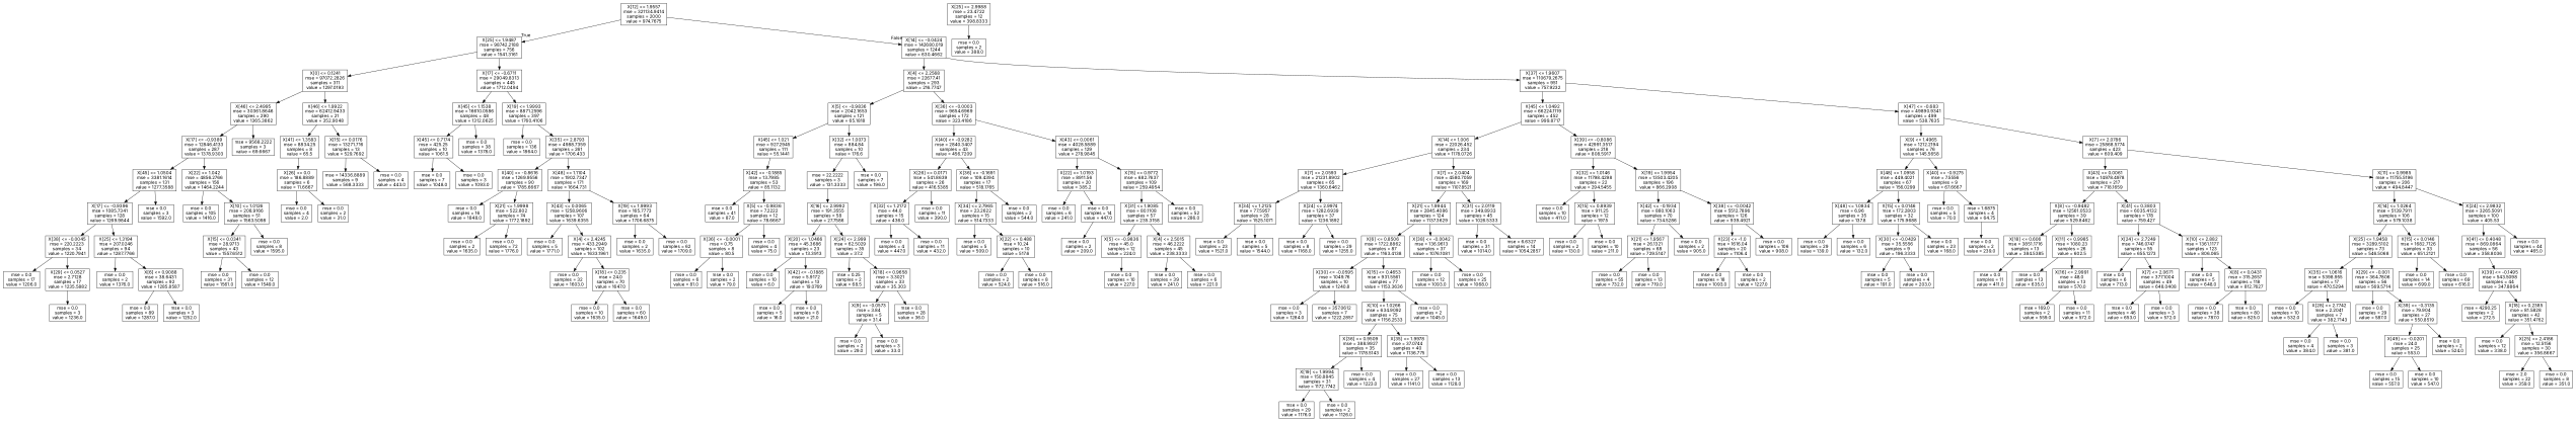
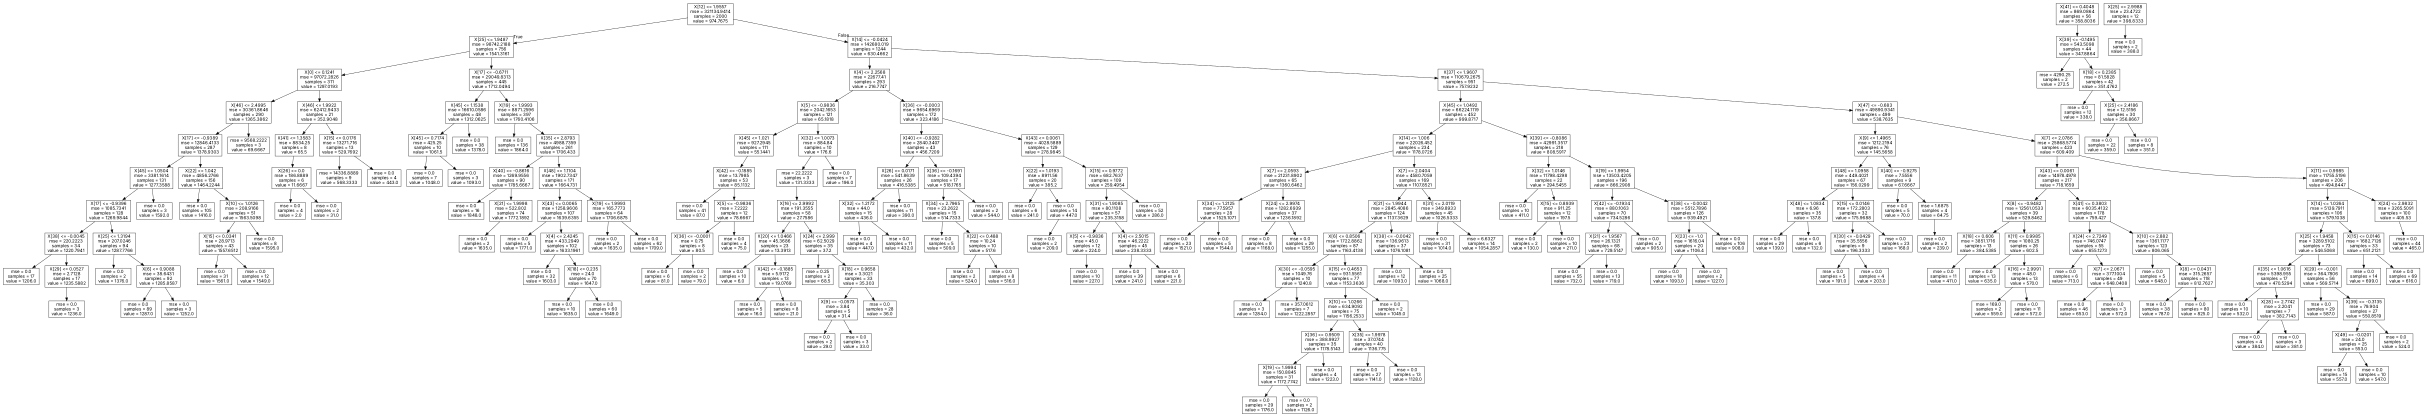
  digraph {
    fontname=Inter
    node [fontname=Inter shape=box]
    edge [fontname=Inter]
    n1 [label="X[12] <= 1.9557\nmse = 321134.9414\nsamples = 2000\nvalue = 974.7675"]
    n2 [label="X[25] <= 1.9487\nmse = 98742.2188\nsamples = 756\nvalue = 1541.3161"]
    n3 [label="X[14] <= -0.0424\nmse = 142680.019\nsamples = 1244\nvalue = 630.4662"]
    n4 [label="X[0] <= 0.1241\nmse = 97072.2826\nsamples = 311\nvalue = 1297.0193"]
    n5 [label="X[17] <= -0.6711\nmse = 29049.8313\nsamples = 445\nvalue = 1712.0494"]
    n6 [label="X[4] <= 2.2568\nmse = 22677.41\nsamples = 293\nvalue = 216.7747"]
    n7 [label="X[37] <= 1.9607\nmse = 110679.2675\nsamples = 951\nvalue = 757.9232"]
    n8 [label="X[46] <= 2.4995\nmse = 30361.8646\nsamples = 290\nvalue = 1365.3862"]
    n9 [label="X[46] <= 1.9922\nmse = 62412.9433\nsamples = 21\nvalue = 352.9048"]
    n10 [label="X[45] <= 1.1538\nmse = 16610.0586\nsamples = 48\nvalue = 1312.0625"]
    n11 [label="X[19] <= 1.9993\nmse = 8871.2596\nsamples = 397\nvalue = 1760.4106"]
    n12 [label="X[17] <= -0.9389\nmse = 12846.4133\nsamples = 287\nvalue = 1378.9303"]
    n13 [label="mse = 9568.2222\nsamples = 3\nvalue = 69.6667"]
    n14 [label="X[41] <= 1.3583\nmse = 8834.25\nsamples = 8\nvalue = 65.5"]
    n15 [label="X[15] <= 0.0176\nmse = 13271.716\nsamples = 13\nvalue = 529.7692"]
    n16 [label="X[45] <= 1.0504\nmse = 3381.1614\nsamples = 131\nvalue = 1277.3588"]
    n17 [label="X[22] <= 1.042\nmse = 4856.2766\nsamples = 156\nvalue = 1464.2244"]
    n18 [label="X[17] <= -0.9396\nmse = 1085.7341\nsamples = 128\nvalue = 1269.9844"]
    n19 [label="mse = 0.0\nsamples = 3\nvalue = 1592.0"]
    n20 [label="mse = 0.0\nsamples = 105\nvalue = 1416.0"]
    n21 [label="X[10] <= 1.0126\nmse = 208.9166\nsamples = 51\nvalue = 1563.5098"]
    n22 [label="X[38] <= -0.0045\nmse = 220.2223\nsamples = 34\nvalue = 1220.7941"]
    n23 [label="X[25] <= 1.3194\nmse = 207.0246\nsamples = 94\nvalue = 1287.7766"]
    n24 [label="mse = 0.0\nsamples = 17\nvalue = 1206.0"]
    n25 [label="X[29] <= 0.0527\nmse = 2.7128\nsamples = 17\nvalue = 1235.5882"]
    n26 [label="mse = 0.0\nsamples = 2\nvalue = 1376.0"]
    n27 [label="X[6] <= 0.9088\nmse = 38.6431\nsamples = 92\nvalue = 1285.8587"]
    n28 [label="mse = 0.0\nsamples = 3\nvalue = 1236.0"]
    n29 [label="mse = 0.0\nsamples = 89\nvalue = 1287.0"]
    n30 [label="mse = 0.0\nsamples = 3\nvalue = 1252.0"]
    n31 [label="X[15] <= 0.0341\nmse = 28.9713\nsamples = 43\nvalue = 1557.6512"]
    n32 [label="mse = 0.0\nsamples = 8\nvalue = 1595.0"]
    n33 [label="mse = 0.0\nsamples = 31\nvalue = 1561.0"]
    n34 [label="mse = 0.0\nsamples = 12\nvalue = 1549.0"]
    n35 [label="X[26] <= 0.0\nmse = 186.8889\nsamples = 6\nvalue = 11.6667"]
    n36 [label="mse = 14336.8889\nsamples = 9\nvalue = 568.3333"]
    n37 [label="mse = 0.0\nsamples = 4\nvalue = 443.0"]
    n38 [label="mse = 0.0\nsamples = 4\nvalue = 2.0"]
    n39 [label="mse = 0.0\nsamples = 2\nvalue = 31.0"]
    n40 [label="X[45] <= 0.7174\nmse = 425.25\nsamples = 10\nvalue = 1061.5"]
    n41 [label="mse = 0.0\nsamples = 38\nvalue = 1378.0"]
    n42 [label="mse = 0.0\nsamples = 136\nvalue = 1864.0"]
    n43 [label="X[35] <= 2.8793\nmse = 4988.7359\nsamples = 261\nvalue = 1706.433"]
    n44 [label="mse = 0.0\nsamples = 7\nvalue = 1048.0"]
    n45 [label="mse = 0.0\nsamples = 3\nvalue = 1093.0"]
    n46 [label="X[40] <= -0.8616\nmse = 1269.9556\nsamples = 90\nvalue = 1785.6667"]
    n47 [label="X[48] <= 1.1104\nmse = 1902.7347\nsamples = 171\nvalue = 1664.731"]
    n48 [label="mse = 0.0\nsamples = 16\nvalue = 1848.0"]
    n49 [label="X[21] <= 1.9998\nmse = 522.802\nsamples = 74\nvalue = 1772.1892"]
    n50 [label="X[43] <= 0.0065\nmse = 1258.9606\nsamples = 107\nvalue = 1639.6355"]
    n51 [label="X[19] <= 1.9993\nmse = 165.7773\nsamples = 64\nvalue = 1706.6875"]
    n52 [label="mse = 0.0\nsamples = 2\nvalue = 1635.0"]
-   n53 [label="mse = 0.0\nsamples = 72\nvalue = 1776.0"]
    n54 [label="mse = 0.0\nsamples = 5\nvalue = 1771.0"]
    n55 [label="X[4] <= 2.4245\nmse = 433.2949\nsamples = 102\nvalue = 1633.1961"]
    n56 [label="mse = 0.0\nsamples = 2\nvalue = 1635.0"]
    n57 [label="mse = 0.0\nsamples = 62\nvalue = 1709.0"]
    n58 [label="mse = 0.0\nsamples = 32\nvalue = 1603.0"]
    n59 [label="X[18] <= 0.235\nmse = 24.0\nsamples = 70\nvalue = 1647.0"]
    n60 [label="mse = 0.0\nsamples = 10\nvalue = 1635.0"]
    n61 [label="mse = 0.0\nsamples = 60\nvalue = 1649.0"]
    n62 [label="X[5] <= -0.9836\nmse = 2042.1653\nsamples = 121\nvalue = 65.1818"]
    n63 [label="X[36] <= -0.0003\nmse = 9654.6969\nsamples = 172\nvalue = 323.4186"]
    n64 [label="X[45] <= 1.0492\nmse = 66224.1119\nsamples = 452\nvalue = 999.8717"]
    n65 [label="X[47] <= -0.683\nmse = 49890.9341\nsamples = 499\nvalue = 538.7635"]
    n66 [label="X[45] <= 1.021\nmse = 927.2945\nsamples = 111\nvalue = 55.1441"]
    n67 [label="X[32] <= 1.0073\nmse = 884.84\nsamples = 10\nvalue = 176.6"]
    n68 [label="X[40] <= -0.9282\nmse = 2840.3407\nsamples = 43\nvalue = 456.7209"]
    n69 [label="X[43] <= 0.0061\nmse = 4028.5889\nsamples = 129\nvalue = 278.9845"]
    n70 [label="X[42] <= -0.1885\nmse = 13.7985\nsamples = 53\nvalue = 85.1132"]
    n71 [label="mse = 22.2222\nsamples = 3\nvalue = 131.3333"]
    n72 [label="mse = 0.0\nsamples = 7\nvalue = 196.0"]
    n73 [label="mse = 0.0\nsamples = 41\nvalue = 87.0"]
    n74 [label="X[5] <= -0.9836\nmse = 7.2222\nsamples = 12\nvalue = 78.6667"]
    n75 [label="X[16] <= 2.9992\nmse = 191.3555\nsamples = 58\nvalue = 27.7586"]
    n76 [label="X[20] <= 1.0466\nmse = 45.3686\nsamples = 23\nvalue = 13.3913"]
    n77 [label="X[24] <= 2.999\nmse = 62.5029\nsamples = 35\nvalue = 37.2"]
    n78 [label="X[36] <= -0.0001\nmse = 0.75\nsamples = 8\nvalue = 80.5"]
    n79 [label="mse = 0.0\nsamples = 4\nvalue = 75.0"]
    n80 [label="mse = 0.0\nsamples = 6\nvalue = 81.0"]
    n81 [label="mse = 0.0\nsamples = 2\nvalue = 79.0"]
    n82 [label="mse = 0.0\nsamples = 10\nvalue = 6.0"]
    n83 [label="X[42] <= -0.1885\nmse = 5.9172\nsamples = 13\nvalue = 19.0769"]
    n84 [label="mse = 0.25\nsamples = 2\nvalue = 68.5"]
    n85 [label="X[18] <= 0.9658\nmse = 3.3021\nsamples = 33\nvalue = 35.303"]
    n86 [label="mse = 0.0\nsamples = 5\nvalue = 16.0"]
    n87 [label="mse = 0.0\nsamples = 8\nvalue = 21.0"]
    n88 [label="X[9] <= -0.0573\nmse = 3.84\nsamples = 5\nvalue = 31.4"]
    n89 [label="mse = 0.0\nsamples = 28\nvalue = 36.0"]
    n90 [label="mse = 0.0\nsamples = 2\nvalue = 29.0"]
    n91 [label="mse = 0.0\nsamples = 3\nvalue = 33.0"]
    n92 [label="X[26] <= 0.0171\nmse = 541.8639\nsamples = 26\nvalue = 416.5385"]
    n93 [label="X[36] <= -0.1691\nmse = 109.4394\nsamples = 17\nvalue = 518.1765"]
    n94 [label="X[22] <= 1.0193\nmse = 8911.56\nsamples = 20\nvalue = 385.2"]
    n95 [label="X[15] <= 0.9772\nmse = 682.7637\nsamples = 109\nvalue = 259.4954"]
    n96 [label="X[32] <= 1.2172\nmse = 44.0\nsamples = 15\nvalue = 436.0"]
    n97 [label="mse = 0.0\nsamples = 11\nvalue = 390.0"]
    n98 [label="X[34] <= 2.7965\nmse = 23.2622\nsamples = 15\nvalue = 514.7333"]
    n99 [label="mse = 0.0\nsamples = 2\nvalue = 544.0"]
    n100 [label="mse = 0.0\nsamples = 4\nvalue = 447.0"]
    n101 [label="mse = 0.0\nsamples = 11\nvalue = 432.0"]
    n102 [label="mse = 0.0\nsamples = 5\nvalue = 509.0"]
    n103 [label="X[22] <= 0.488\nmse = 10.24\nsamples = 10\nvalue = 517.6"]
    n104 [label="mse = 0.0\nsamples = 2\nvalue = 524.0"]
    n105 [label="mse = 0.0\nsamples = 8\nvalue = 516.0"]
    n106 [label="mse = 0.0\nsamples = 6\nvalue = 241.0"]
    n107 [label="mse = 0.0\nsamples = 14\nvalue = 447.0"]
    n108 [label="X[31] <= 1.9085\nmse = 80.1108\nsamples = 57\nvalue = 235.3158"]
    n109 [label="mse = 0.0\nsamples = 52\nvalue = 286.0"]
    n110 [label="mse = 0.0\nsamples = 2\nvalue = 209.0"]
    n111 [label="X[5] <= -0.9836\nmse = 45.0\nsamples = 12\nvalue = 224.0"]
    n112 [label="X[4] <= 2.5015\nmse = 46.2222\nsamples = 45\nvalue = 238.3333"]
    n113 [label="mse = 0.0\nsamples = 10\nvalue = 227.0"]
    n114 [label="mse = 0.0\nsamples = 39\nvalue = 241.0"]
    n115 [label="mse = 0.0\nsamples = 6\nvalue = 221.0"]
    n116 [label="X[14] <= 1.006\nmse = 22026.452\nsamples = 234\nvalue = 1178.0726"]
    n117 [label="X[39] <= -0.8086\nmse = 42991.3517\nsamples = 218\nvalue = 808.5917"]
    n118 [label="X[9] <= 1.4965\nmse = 1212.2194\nsamples = 76\nvalue = 145.5658"]
    n119 [label="X[7] <= 2.0786\nmse = 25868.5774\nsamples = 423\nvalue = 609.409"]
    n120 [label="X[7] <= 2.0593\nmse = 21231.8902\nsamples = 65\nvalue = 1360.6462"]
    n121 [label="X[7] <= 2.0404\nmse = 4580.7059\nsamples = 169\nvalue = 1107.8521"]
    n122 [label="X[32] <= 1.0146\nmse = 11798.4298\nsamples = 22\nvalue = 294.5455"]
    n123 [label="X[19] <= 1.9954\nmse = 13503.4205\nsamples = 196\nvalue = 866.2908"]
    n124 [label="X[34] <= 1.2125\nmse = 77.5957\nsamples = 28\nvalue = 1525.1071"]
    n125 [label="X[24] <= 2.9974\nmse = 1282.6939\nsamples = 37\nvalue = 1236.1892"]
    n126 [label="X[21] <= 1.9944\nmse = 2845.4086\nsamples = 124\nvalue = 1137.3629"]
    n127 [label="X[31] <= 2.0119\nmse = 349.8933\nsamples = 45\nvalue = 1026.5333"]
    n128 [label="mse = 0.0\nsamples = 23\nvalue = 1521.0"]
    n129 [label="mse = 0.0\nsamples = 5\nvalue = 1544.0"]
    n130 [label="mse = 0.0\nsamples = 8\nvalue = 1168.0"]
    n131 [label="mse = 0.0\nsamples = 29\nvalue = 1255.0"]
    n132 [label="X[6] <= 0.8506\nmse = 1722.8862\nsamples = 87\nvalue = 1163.4138"]
    n133 [label="X[38] <= -0.0042\nmse = 136.9613\nsamples = 37\nvalue = 1076.1081"]
    n134 [label="mse = 0.0\nsamples = 31\nvalue = 1014.0"]
    n135 [label="mse = 6.6327\nsamples = 14\nvalue = 1054.2857"]
    n136 [label="X[30] <= -0.0595\nmse = 1049.76\nsamples = 10\nvalue = 1240.8"]
    n137 [label="X[15] <= 0.4653\nmse = 931.5561\nsamples = 77\nvalue = 1153.3636"]
    n138 [label="mse = 0.0\nsamples = 12\nvalue = 1093.0"]
    n139 [label="mse = 0.0\nsamples = 25\nvalue = 1068.0"]
    n140 [label="mse = 0.0\nsamples = 3\nvalue = 1284.0"]
    n141 [label="mse = 357.0612\nsamples = 7\nvalue = 1222.2857"]
    n142 [label="X[10] <= 1.0266\nmse = 634.9092\nsamples = 75\nvalue = 1156.2533"]
    n143 [label="mse = 0.0\nsamples = 2\nvalue = 1045.0"]
    n144 [label="X[36] <= 0.9509\nmse = 388.9927\nsamples = 35\nvalue = 1178.5143"]
    n145 [label="X[35] <= 1.9978\nmse = 37.0744\nsamples = 40\nvalue = 1136.775"]
    n146 [label="X[19] <= 1.9994\nmse = 150.8845\nsamples = 31\nvalue = 1172.7742"]
    n147 [label="mse = 0.0\nsamples = 4\nvalue = 1223.0"]
    n148 [label="mse = 0.0\nsamples = 27\nvalue = 1141.0"]
    n149 [label="mse = 0.0\nsamples = 13\nvalue = 1128.0"]
    n150 [label="mse = 0.0\nsamples = 29\nvalue = 1176.0"]
    n151 [label="mse = 0.0\nsamples = 2\nvalue = 1126.0"]
    n152 [label="mse = 0.0\nsamples = 10\nvalue = 411.0"]
    n153 [label="X[15] <= 0.8939\nmse = 911.25\nsamples = 12\nvalue = 197.5"]
    n154 [label="X[42] <= -0.1934\nmse = 880.1063\nsamples = 70\nvalue = 734.5286"]
    n155 [label="X[38] <= -0.0042\nmse = 5512.7896\nsamples = 126\nvalue = 939.4921"]
    n156 [label="mse = 0.0\nsamples = 2\nvalue = 130.0"]
    n157 [label="mse = 0.0\nsamples = 10\nvalue = 211.0"]
    n158 [label="X[21] <= 1.9567\nmse = 26.1321\nsamples = 68\nvalue = 729.5147"]
    n159 [label="mse = 0.0\nsamples = 2\nvalue = 905.0"]
    n160 [label="X[23] <= -1.0\nmse = 1616.04\nsamples = 20\nvalue = 1106.4"]
    n161 [label="mse = 0.0\nsamples = 106\nvalue = 908.0"]
    n162 [label="mse = 0.0\nsamples = 55\nvalue = 732.0"]
    n163 [label="mse = 0.0\nsamples = 13\nvalue = 719.0"]
    n164 [label="mse = 0.0\nsamples = 18\nvalue = 1093.0"]
    n165 [label="mse = 0.0\nsamples = 2\nvalue = 1227.0"]
    n166 [label="X[48] <= 1.0958\nmse = 449.4021\nsamples = 67\nvalue = 156.0299"]
    n167 [label="X[40] <= -0.9275\nmse = 7.5556\nsamples = 9\nvalue = 67.6667"]
    n168 [label="X[43] <= 0.0061\nmse = 14978.4978\nsamples = 217\nvalue = 718.1659"]
    n169 [label="X[11] <= 0.9985\nmse = 11755.5196\nsamples = 206\nvalue = 494.8447"]
    n170 [label="X[48] <= 1.0834\nmse = 6.96\nsamples = 35\nvalue = 137.8"]
    n171 [label="X[15] <= 0.0146\nmse = 172.2803\nsamples = 32\nvalue = 175.9688"]
    n172 [label="mse = 0.0\nsamples = 5\nvalue = 70.0"]
    n173 [label="mse = 1.6875\nsamples = 4\nvalue = 64.75"]
    n174 [label="mse = 0.0\nsamples = 29\nvalue = 139.0"]
    n175 [label="mse = 0.0\nsamples = 6\nvalue = 132.0"]
    n176 [label="X[30] <= -0.0429\nmse = 35.5556\nsamples = 9\nvalue = 196.3333"]
    n177 [label="mse = 0.0\nsamples = 23\nvalue = 168.0"]
    n178 [label="mse = 0.0\nsamples = 5\nvalue = 191.0"]
    n179 [label="mse = 0.0\nsamples = 4\nvalue = 203.0"]
    n180 [label="mse = 0.0\nsamples = 2\nvalue = 239.0"]
    n181 [label="X[8] <= -0.9482\nmse = 12561.0533\nsamples = 39\nvalue = 529.8462"]
    n182 [label="X[41] <= 0.3803\nmse = 6035.4132\nsamples = 178\nvalue = 759.427"]
    n183 [label="X[14] <= 1.0264\nmse = 5139.7911\nsamples = 106\nvalue = 579.1038"]
    n184 [label="X[24] <= 2.9832\nmse = 3265.5091\nsamples = 100\nvalue = 405.53"]
    n185 [label="X[18] <= 0.606\nmse = 3851.1716\nsamples = 13\nvalue = 384.5385"]
-   n186 [label="X[11] <= 0.9985\nmse = 1080.23\nsamples = 26\nvalue = 602.5"]
+   n186 [label="X[11] <= 0.9985\nmse = 1080.25\nsamples = 26\nvalue = 602.5"]
    n187 [label="X[24] <= 2.7249\nmse = 746.0747\nsamples = 55\nvalue = 655.1273"]
    n188 [label="X[10] <= 2.882\nmse = 1361.1177\nsamples = 123\nvalue = 806.065"]
    n189 [label="mse = 0.0\nsamples = 11\nvalue = 411.0"]
    n190 [label="mse = 0.0\nsamples = 13\nvalue = 635.0"]
    n191 [label="X[16] <= 2.9991\nmse = 48.0\nsamples = 13\nvalue = 570.0"]
    n192 [label="mse = 169.0\nsamples = 2\nvalue = 559.0"]
    n193 [label="mse = 0.0\nsamples = 11\nvalue = 572.0"]
    n194 [label="mse = 0.0\nsamples = 6\nvalue = 713.0"]
    n195 [label="X[7] <= 2.0671\nmse = 377.1004\nsamples = 49\nvalue = 648.0408"]
    n196 [label="mse = 0.0\nsamples = 5\nvalue = 648.0"]
    n197 [label="X[8] <= 0.0431\nmse = 315.2657\nsamples = 118\nvalue = 812.7627"]
    n198 [label="mse = 0.0\nsamples = 46\nvalue = 653.0"]
    n199 [label="mse = 0.0\nsamples = 3\nvalue = 572.0"]
    n200 [label="mse = 0.0\nsamples = 38\nvalue = 787.0"]
    n201 [label="mse = 0.0\nsamples = 80\nvalue = 825.0"]
    n202 [label="X[25] <= 1.9458\nmse = 3289.5102\nsamples = 73\nvalue = 546.5068"]
    n203 [label="X[15] <= 0.0146\nmse = 1682.7126\nsamples = 33\nvalue = 651.2121"]
    n204 [label="X[41] <= 0.4048\nmse = 869.0864\nsamples = 56\nvalue = 358.8036"]
    n205 [label="mse = 0.0\nsamples = 44\nvalue = 465.0"]
    n206 [label="X[35] <= 1.0616\nmse = 5398.955\nsamples = 17\nvalue = 470.5294"]
    n207 [label="X[29] <= -0.001\nmse = 364.7806\nsamples = 56\nvalue = 569.5714"]
    n208 [label="mse = 0.0\nsamples = 14\nvalue = 699.0"]
    n209 [label="mse = 0.0\nsamples = 69\nvalue = 616.0"]
    n210 [label="mse = 0.0\nsamples = 10\nvalue = 532.0"]
    n211 [label="X[28] <= 2.7742\nmse = 2.2041\nsamples = 7\nvalue = 382.7143"]
    n212 [label="mse = 0.0\nsamples = 29\nvalue = 587.0"]
    n213 [label="X[39] <= -0.3135\nmse = 79.904\nsamples = 27\nvalue = 550.8519"]
    n214 [label="mse = 0.0\nsamples = 4\nvalue = 384.0"]
    n215 [label="mse = 0.0\nsamples = 3\nvalue = 381.0"]
    n216 [label="X[49] <= -0.0201\nmse = 24.0\nsamples = 25\nvalue = 553.0"]
    n217 [label="mse = 0.0\nsamples = 2\nvalue = 524.0"]
    n218 [label="mse = 0.0\nsamples = 15\nvalue = 557.0"]
    n219 [label="mse = 0.0\nsamples = 10\nvalue = 547.0"]
    n220 [label="X[39] <= -0.1495\nmse = 543.5098\nsamples = 44\nvalue = 347.8864"]
    n221 [label="mse = 4290.25\nsamples = 2\nvalue = 272.5"]
    n222 [label="X[18] <= 0.2385\nmse = 81.5828\nsamples = 42\nvalue = 351.4762"]
    n223 [label="X[25] <= 2.9988\nmse = 23.4722\nsamples = 12\nvalue = 398.8333"]
    n224 [label="mse = 0.0\nsamples = 2\nvalue = 388.0"]
    n225 [label="mse = 0.0\nsamples = 12\nvalue = 338.0"]
    n226 [label="X[25] <= 2.4186\nmse = 12.5156\nsamples = 30\nvalue = 356.8667"]
-   n227 [label="mse = 2.0\nsamples = 22\nvalue = 359.0"]
+   n227 [label="mse = 0.0\nsamples = 22\nvalue = 359.0"]
    n228 [label="mse = 0.0\nsamples = 8\nvalue = 351.0"]
    n1 -> n2 [headlabel=True labelangle=45 labeldistance=2.5]
    n1 -> n3 [headlabel=False labelangle=-45 labeldistance=2.5]
    n2 -> n4
    n2 -> n5
    n3 -> n6
    n3 -> n7
    n4 -> n8
    n4 -> n9
    n5 -> n10
    n5 -> n11
    n6 -> n62
    n6 -> n63
    n7 -> n64
    n7 -> n65
    n8 -> n12
    n8 -> n13
    n9 -> n14
    n9 -> n15
    n10 -> n40
    n10 -> n41
    n11 -> n42
    n11 -> n43
    n12 -> n16
    n12 -> n17
    n14 -> n35
    n15 -> n36
    n15 -> n37
    n16 -> n18
    n16 -> n19
    n17 -> n20
    n17 -> n21
    n18 -> n22
    n18 -> n23
    n21 -> n31
    n21 -> n32
    n22 -> n24
    n22 -> n25
    n23 -> n26
    n23 -> n27
    n25 -> n28
    n27 -> n29
    n27 -> n30
    n31 -> n33
    n31 -> n34
    n35 -> n38
    n35 -> n39
    n40 -> n44
    n40 -> n45
    n43 -> n46
    n43 -> n47
    n46 -> n48
    n46 -> n49
    n47 -> n50
    n47 -> n51
    n49 -> n52
-   n49 -> n53
    n50 -> n54
    n50 -> n55
    n51 -> n56
    n51 -> n57
    n55 -> n58
    n55 -> n59
    n59 -> n60
    n59 -> n61
    n62 -> n66
    n62 -> n67
    n63 -> n68
    n63 -> n69
    n64 -> n116
    n64 -> n117
    n65 -> n118
    n65 -> n119
    n66 -> n70
    n67 -> n71
    n67 -> n72
    n68 -> n92
    n68 -> n93
    n69 -> n94
    n69 -> n95
    n70 -> n73
    n70 -> n74
    n71 -> n75
    n74 -> n78
    n74 -> n79
    n75 -> n76
    n75 -> n77
    n76 -> n82
    n76 -> n83
    n77 -> n84
    n77 -> n85
    n78 -> n80
    n78 -> n81
    n83 -> n86
    n83 -> n87
    n85 -> n88
    n85 -> n89
    n88 -> n90
    n88 -> n91
    n92 -> n96
    n92 -> n97
    n93 -> n98
    n93 -> n99
    n94 -> n106
    n94 -> n107
    n95 -> n108
    n95 -> n109
    n96 -> n100
    n96 -> n101
    n98 -> n102
    n98 -> n103
    n103 -> n104
    n103 -> n105
    n107 -> n110
    n108 -> n111
    n108 -> n112
    n111 -> n113
    n112 -> n114
    n112 -> n115
    n116 -> n120
    n116 -> n121
    n117 -> n122
    n117 -> n123
    n118 -> n166
    n118 -> n167
    n119 -> n168
    n119 -> n169
    n120 -> n124
    n120 -> n125
    n121 -> n126
    n121 -> n127
    n122 -> n152
    n122 -> n153
    n123 -> n154
    n123 -> n155
    n124 -> n128
    n124 -> n129
    n125 -> n130
    n125 -> n131
    n126 -> n132
    n126 -> n133
    n127 -> n134
    n127 -> n135
    n132 -> n136
    n132 -> n137
    n133 -> n138
    n133 -> n139
    n136 -> n140
    n136 -> n141
    n137 -> n142
    n137 -> n143
    n142 -> n144
    n142 -> n145
    n144 -> n146
    n144 -> n147
    n145 -> n148
    n145 -> n149
    n146 -> n150
    n146 -> n151
    n153 -> n156
    n153 -> n157
    n154 -> n158
    n154 -> n159
    n155 -> n160
    n155 -> n161
    n158 -> n162
    n158 -> n163
    n160 -> n164
    n160 -> n165
    n166 -> n170
    n166 -> n171
    n167 -> n172
    n167 -> n173
    n168 -> n181
    n168 -> n182
    n169 -> n183
    n169 -> n184
    n170 -> n174
    n170 -> n175
    n171 -> n176
    n171 -> n177
    n173 -> n180
    n176 -> n178
    n176 -> n179
    n181 -> n185
    n181 -> n186
    n182 -> n187
    n182 -> n188
    n183 -> n202
    n183 -> n203
-   n184 -> n204
    n184 -> n205
    n185 -> n189
    n186 -> n190
    n186 -> n191
    n187 -> n194
    n187 -> n195
    n188 -> n196
    n188 -> n197
    n191 -> n192
    n191 -> n193
    n195 -> n198
    n195 -> n199
    n197 -> n200
    n197 -> n201
    n202 -> n206
    n202 -> n207
    n203 -> n208
    n203 -> n209
    n204 -> n220
    n206 -> n210
    n206 -> n211
    n207 -> n212
    n207 -> n213
    n211 -> n214
    n211 -> n215
    n213 -> n216
    n213 -> n217
    n216 -> n218
    n216 -> n219
    n220 -> n221
    n220 -> n222
    n222 -> n225
    n222 -> n226
    n223 -> n224
    n226 -> n227
    n226 -> n228
  }
